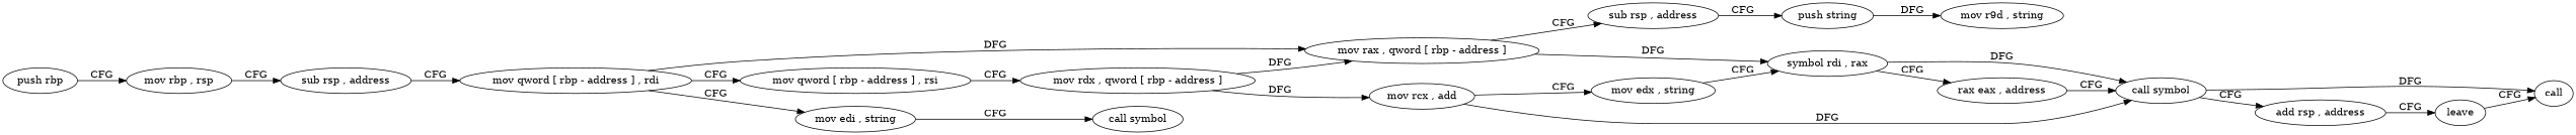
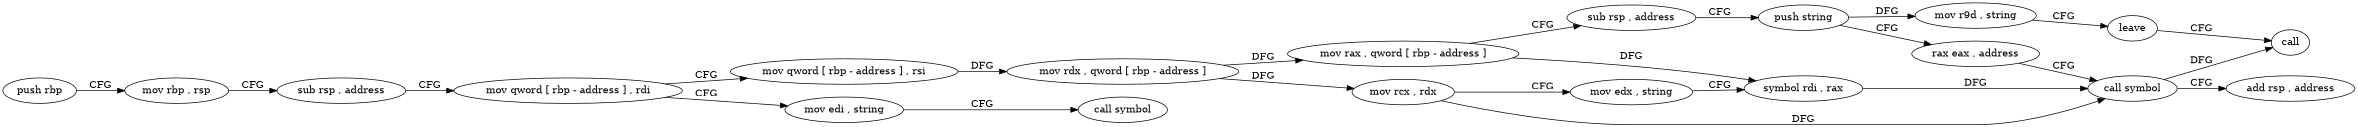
  digraph {
    rankdir=LR
    n1 [label="push rbp"]
    n2 [label="mov rbp , rsp"]
    n3 [label="sub rsp , address"]
    n4 [label="mov qword [ rbp - address ] , rdi"]
    n5 [label="mov qword [ rbp - address ] , rsi"]
    n6 [label="mov rax , qword [ rbp - address ]"]
    n7 [label="mov edi , string"]
    n8 [label="mov rdx , qword [ rbp - address ]"]
    n9 [label="sub rsp , address"]
    n10 [label="symbol rdi , rax"]
    n11 [label="call symbol"]
-   n12 [label="mov rcx , add"]
+   n12 [label="mov rcx , rdx"]
    n13 [label="call symbol"]
    n14 [label="add rsp , address"]
    n15 [label=call]
    n16 [label="mov edx , string"]
    n17 [label="push string"]
    n18 [label="rax eax , address"]
    n19 [label="mov r9d , string"]
    n20 [label=leave]
    n1 -> n2 [label=CFG]
    n2 -> n3 [label=CFG]
    n3 -> n4 [label=CFG]
    n4 -> n5 [label=CFG]
-   n4 -> n6 [label=DFG]
    n4 -> n7 [label=CFG]
-   n5 -> n8 [label=CFG]
+   n5 -> n8 [label=DFG]
    n6 -> n9 [label=CFG]
    n6 -> n10 [label=DFG]
    n7 -> n11 [label=CFG]
    n8 -> n6 [label=DFG]
    n8 -> n12 [label=DFG]
    n9 -> n17 [label=CFG]
    n10 -> n13 [label=DFG]
-   n10 -> n18 [label=CFG]
+   n17 -> n18 [label=CFG]
    n12 -> n13 [label=DFG]
    n12 -> n16 [label=CFG]
    n13 -> n14 [label=CFG]
    n13 -> n15 [label=DFG]
-   n14 -> n20 [label=CFG]
+   n19 -> n20 [label=CFG]
    n16 -> n10 [label=CFG]
    n17 -> n19 [label=DFG]
    n18 -> n13 [label=CFG]
    n20 -> n15 [label=CFG]
  }
